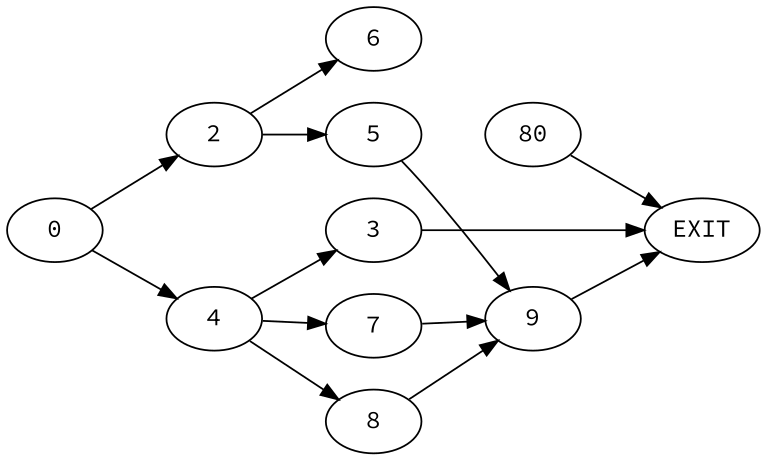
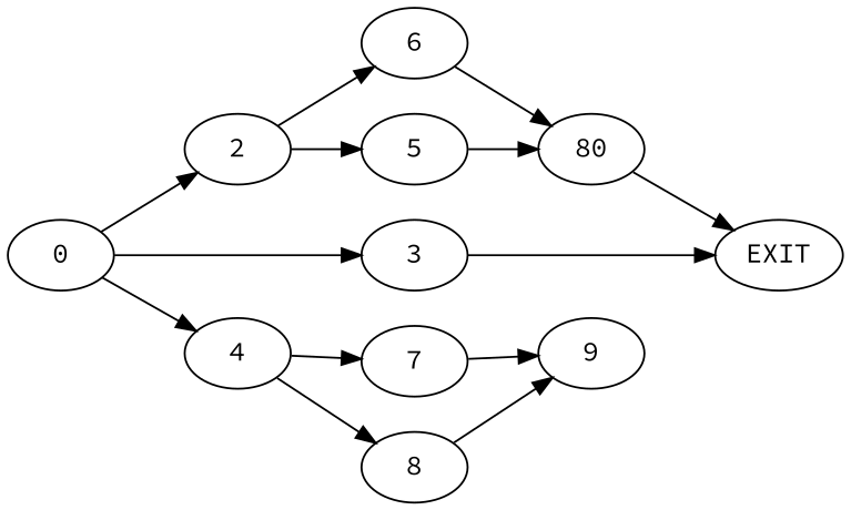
  digraph {
    fontname="Source Code Pro"
    rankdir=LR
    node [fontname="Source Code Pro"]
    edge [fontname="Source Code Pro"]
    n1 [label=0]
    2
    3
    4
    n5 [label=EXIT]
    5
    6
    7
    8
    n10 [label=80]
    9
    n1 -> 2
-   4 -> 3
+   n1 -> 3
    n1 -> 4
    2 -> 5
    2 -> 6
    3 -> n5
    4 -> 7
    4 -> 8
-   5 -> 9
+   5 -> n10
+   6 -> n10
    7 -> 9
    8 -> 9
    n10 -> n5
-   9 -> n5
  }
